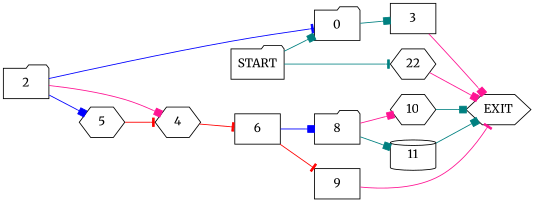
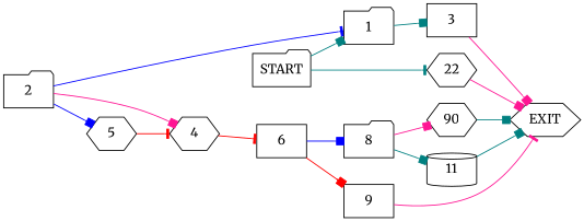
  digraph {
    fontname=Merriweather
    rankdir=LR
    node [fontname=Merriweather shape=hexagon]
    edge [arrowhead=box color=teal fontname=Merriweather]
    n1 [label=START shape=folder]
-   1 [shape=folder label=0]
+   1 [shape=folder]
    n3 [label=22]
    3 [shape=box]
    n5 [label=EXIT]
    2 [shape=folder]
    4
    5
    6 [shape=box]
    8 [shape=folder]
    9 [shape=box]
-   10
+   10 [label=90]
    11 [shape=cylinder]
    n1 -> 1
    n1 -> n3 [arrowhead=tee]
    1 -> 3
    n3 -> n5 [color=deeppink]
    3 -> n5 [color=deeppink]
    2 -> 1 [arrowhead=tee color=blue]
    2 -> 4 [color=deeppink]
    2 -> 5 [color=blue]
    4 -> 6 [arrowhead=tee color=red]
    5 -> 4 [arrowhead=tee color=red]
    6 -> 8 [color=blue]
-   6 -> 9 [arrowhead=tee color=red]
+   6 -> 9 [color=red]
    8 -> 10 [color=deeppink]
    8 -> 11
    9 -> n5 [arrowhead=tee color=deeppink]
    10 -> n5
    11 -> n5
  }
